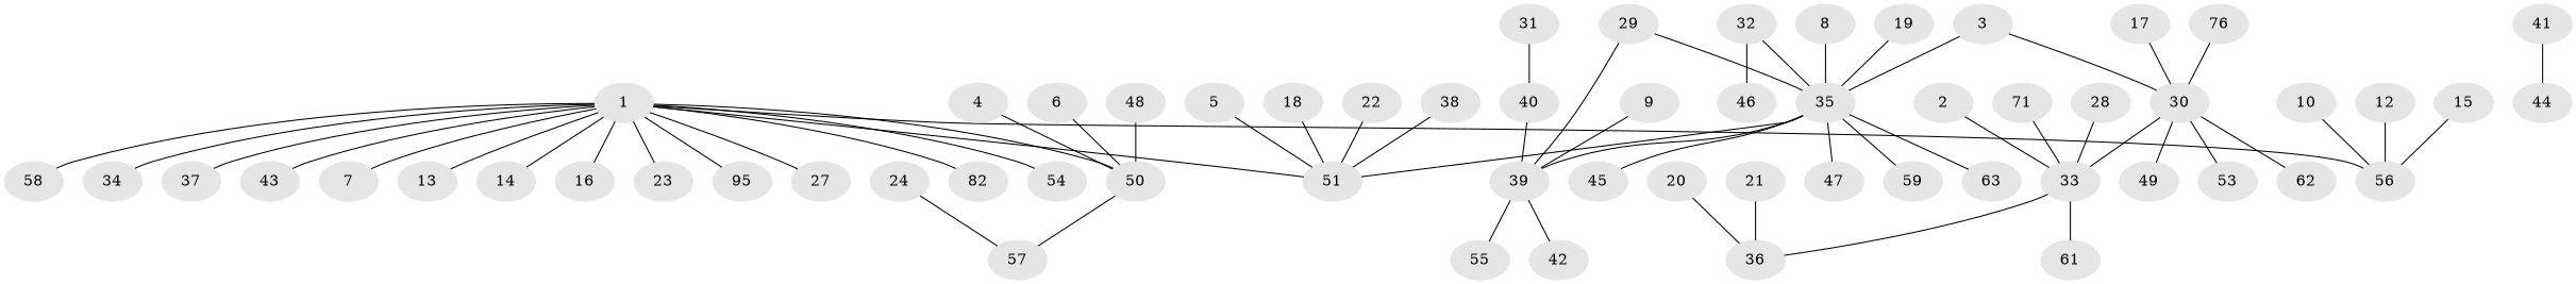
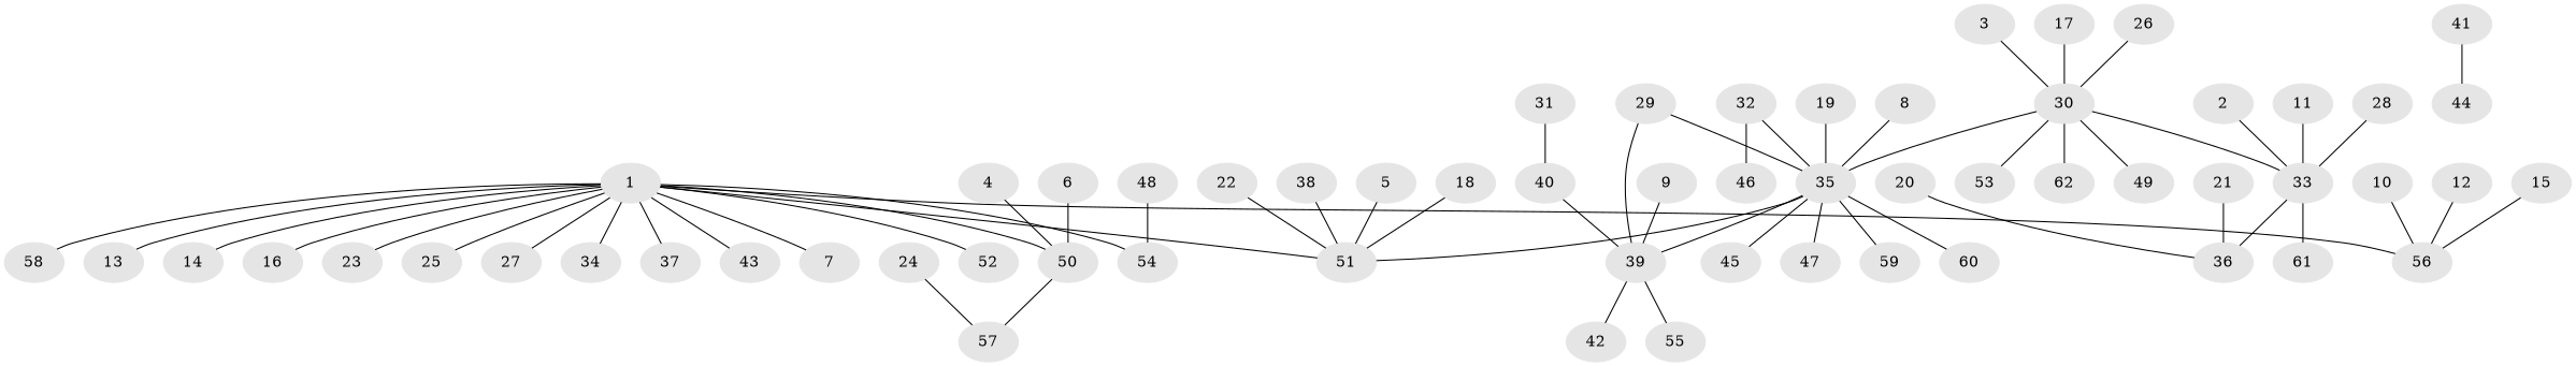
  graph {
    node [color=gray90 style=filled]
    edge [weight=1.0]
    1
    7
    13
    14
    16
    23
-   25 [label=95]
+   25
    27
    34
    37
    43
    50
    51
-   52 [label=82]
+   52
    54
    56
    58
    33
    36
    61
    57
    2
    3
    30
    35
    49
    53
    62
    4
    5
    6
    8
    39
    45
    47
    59
-   60 [label=63]
+   60
    9
    42
    55
    10
-   11 [label=71]
+   11
    12
    15
    17
    18
    19
    20
    21
    22
    24
-   26 [label=76]
+   26
    28
    29
    31
    40
    32
    46
    38
    41
    44
    48
    1 -- 7
    1 -- 13
    1 -- 14
    1 -- 16
    1 -- 23
    1 -- 25
    1 -- 27
    1 -- 34
    1 -- 37
    1 -- 43
    1 -- 50
    1 -- 51
    1 -- 52
    1 -- 54
    1 -- 56
    1 -- 58
    50 -- 57
    33 -- 36
    33 -- 61
    2 -- 33
    3 -- 30
    30 -- 33
-   3 -- 35
+   30 -- 35
    30 -- 49
    30 -- 53
    30 -- 62
    35 -- 51
    35 -- 39
    35 -- 45
    35 -- 47
    35 -- 59
    35 -- 60
    4 -- 50
    5 -- 51
    6 -- 50
    8 -- 35
    39 -- 42
    39 -- 55
    9 -- 39
    10 -- 56
    11 -- 33
    12 -- 56
    15 -- 56
    17 -- 30
    18 -- 51
    19 -- 35
    20 -- 36
    21 -- 36
    22 -- 51
    24 -- 57
    26 -- 30
    28 -- 33
    29 -- 35
    29 -- 39
    31 -- 40
    40 -- 39
    32 -- 35
    32 -- 46
    38 -- 51
    41 -- 44
-   48 -- 50
+   48 -- 54
  }
